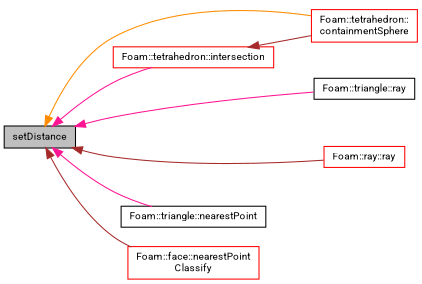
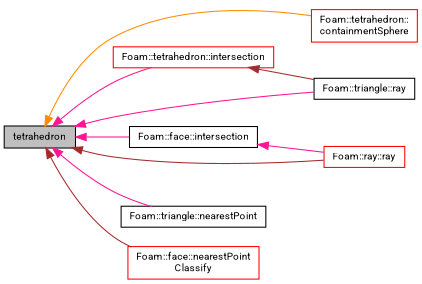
  digraph {
    fontname=Roboto
    rankdir=LR
    node [color=black fontname=Roboto fontsize=10 shape=record]
    edge [color=deeppink dir=back fontname=Roboto fontsize=10 labelfontname=FreeSans labelfontsize=10 style=solid]
-   n1 [fillcolor=grey75 fontcolor=black height=0.2 label=setDistance style=filled width=0.4]
+   n1 [fillcolor=grey75 fontcolor=black height=0.2 label=tetrahedron style=filled width=0.4]
    n2 [color=red height=0.2 label="Foam::tetrahedron::\lcontainmentSphere" width=0.4]
    n3 [color=red height=0.2 label="Foam::tetrahedron::intersection" width=0.4]
    n4 [height=0.2 label="Foam::triangle::ray" width=0.4]
+   n5 [height=0.2 label="Foam::face::intersection" width=0.4]
    n6 [color=red height=0.2 label="Foam::ray::ray" width=0.4]
    n7 [height=0.2 label="Foam::triangle::nearestPoint" width=0.4]
    n8 [color=red height=0.2 label="Foam::face::nearestPoint\lClassify" width=0.4]
    n1 -> n2 [color=darkorange]
    n1 -> n3
    n1 -> n4
+   n1 -> n5
    n1 -> n6 [color=brown]
    n1 -> n7
    n1 -> n8 [color=brown]
-   n3 -> n2 [color=brown]
+   n3 -> n4 [color=brown]
+   n5 -> n6
  }
